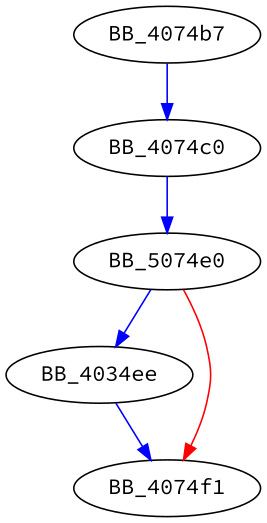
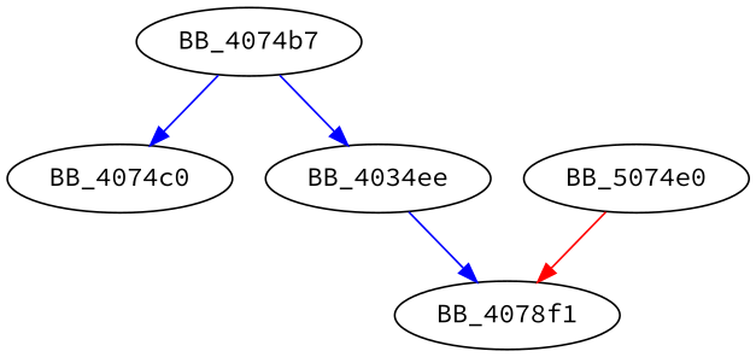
  digraph {
    fontname="Source Code Pro"
    node [fontname="Source Code Pro"]
    edge [color=blue fontname="Source Code Pro"]
    BB_4074b7
    BB_4074c0
    n3 [label=BB_5074e0]
    n4 [label=BB_4034ee]
-   BB_4074f1
+   BB_4074f1 [label=BB_4078f1]
    BB_4074b7 -> BB_4074c0
-   BB_4074c0 -> n3
-   n3 -> n4
+   BB_4074b7 -> n4
    n3 -> BB_4074f1 [color=red]
    n4 -> BB_4074f1
  }
